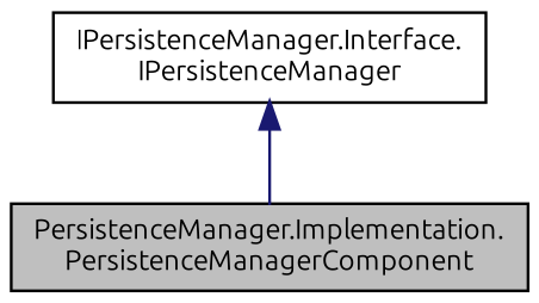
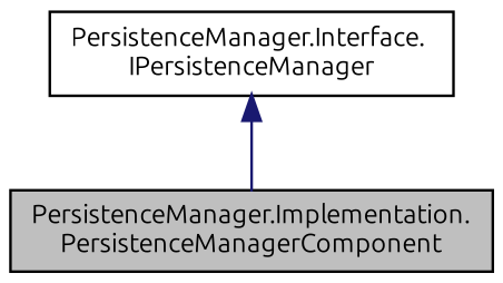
  digraph {
    fontname=Ubuntu
    node [color=black fontname=Ubuntu fontsize=10 shape=record style=filled]
    n1 [fillcolor=grey75 fontcolor=black height=0.2 label="PersistenceManager.Implementation.\lPersistenceManagerComponent" width=0.4]
-   n2 [fillcolor=white height=0.2 label="IPersistenceManager.Interface.\lIPersistenceManager" width=0.4]
+   n2 [fillcolor=white height=0.2 label="PersistenceManager.Interface.\lIPersistenceManager" width=0.4]
    n2 -> n1 [color=midnightblue dir=back fontname=Ubuntu fontsize=10 labelfontname=Helvetica labelfontsize=10 style=solid]
  }
